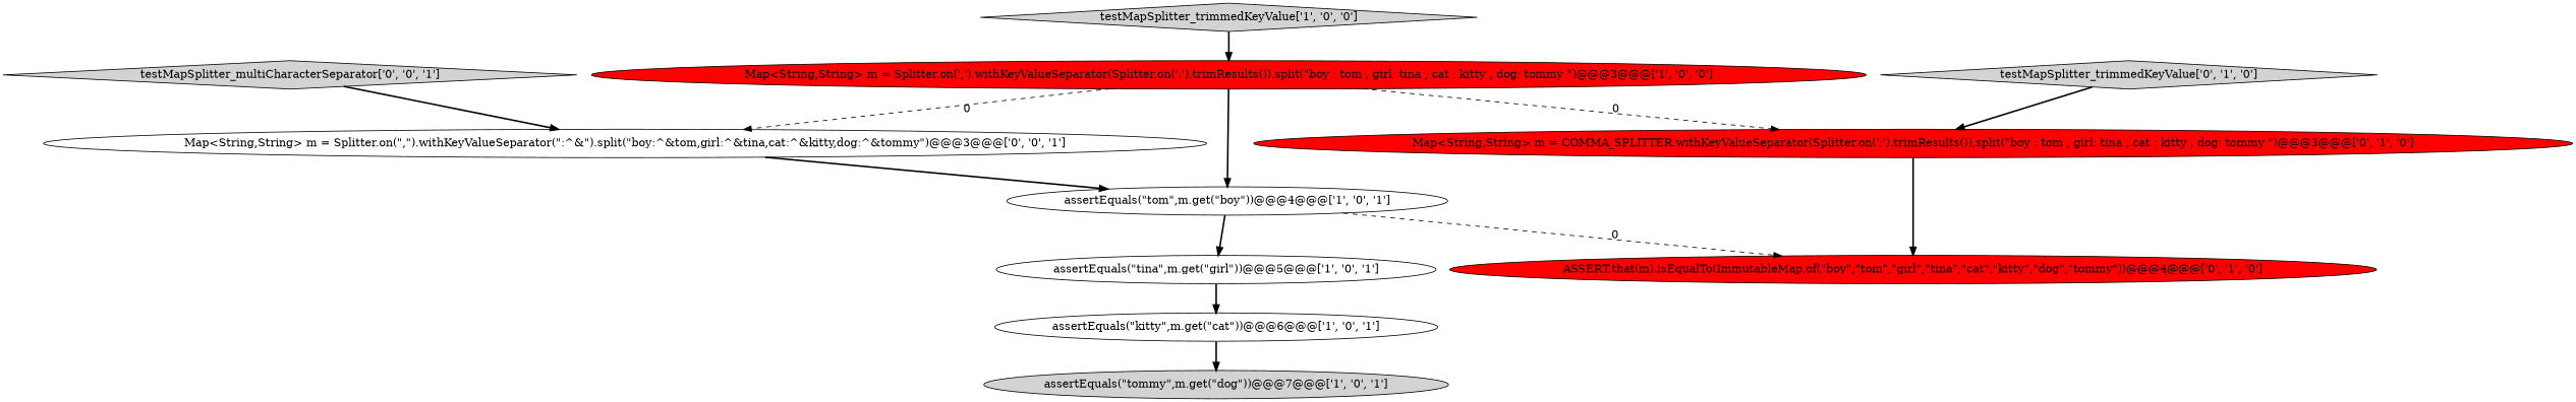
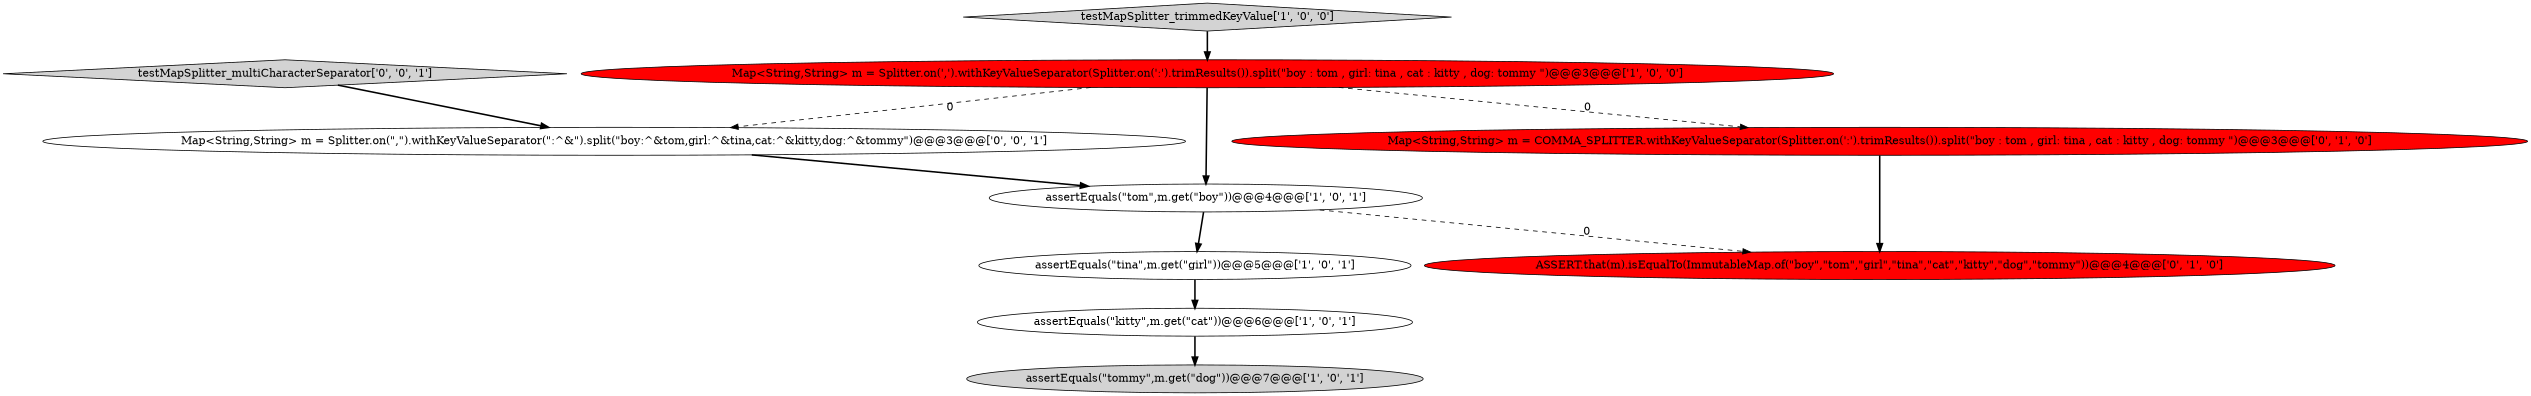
  digraph {
    node [fillcolor=white shape=ellipse style=filled]
    edge [style=bold]
    n1 [label="assertEquals(\"tina\",m.get(\"girl\"))@@@5@@@['1', '0', '1']"]
    n2 [label="assertEquals(\"kitty\",m.get(\"cat\"))@@@6@@@['1', '0', '1']"]
    n3 [fillcolor=lightgray label="assertEquals(\"tommy\",m.get(\"dog\"))@@@7@@@['1', '0', '1']"]
    n4 [fillcolor=red label="Map<String,String> m = Splitter.on(',').withKeyValueSeparator(Splitter.on(':').trimResults()).split(\"boy : tom , girl: tina , cat : kitty , dog: tommy \")@@@3@@@['1', '0', '0']"]
    n5 [fillcolor=red label="Map<String,String> m = COMMA_SPLITTER.withKeyValueSeparator(Splitter.on(':').trimResults()).split(\"boy : tom , girl: tina , cat : kitty , dog: tommy \")@@@3@@@['0', '1', '0']"]
    n6 [label="Map<String,String> m = Splitter.on(\",\").withKeyValueSeparator(\":^&\").split(\"boy:^&tom,girl:^&tina,cat:^&kitty,dog:^&tommy\")@@@3@@@['0', '0', '1']"]
    n7 [label="assertEquals(\"tom\",m.get(\"boy\"))@@@4@@@['1', '0', '1']"]
    n8 [fillcolor=lightgray label="testMapSplitter_trimmedKeyValue['1', '0', '0']" shape=diamond]
    n9 [fillcolor=red label="ASSERT.that(m).isEqualTo(ImmutableMap.of(\"boy\",\"tom\",\"girl\",\"tina\",\"cat\",\"kitty\",\"dog\",\"tommy\"))@@@4@@@['0', '1', '0']"]
-   n10 [fillcolor=lightgray label="testMapSplitter_trimmedKeyValue['0', '1', '0']" shape=diamond]
    n11 [fillcolor=lightgray label="testMapSplitter_multiCharacterSeparator['0', '0', '1']" shape=diamond]
    n1 -> n2
    n2 -> n3
    n4 -> n5 [label=0 style=dashed]
    n4 -> n6 [label=0 style=dashed]
    n4 -> n7
    n5 -> n9
    n6 -> n7
    n7 -> n1
    n7 -> n9 [label=0 style=dashed]
    n8 -> n4
-   n10 -> n5
    n11 -> n6
  }
